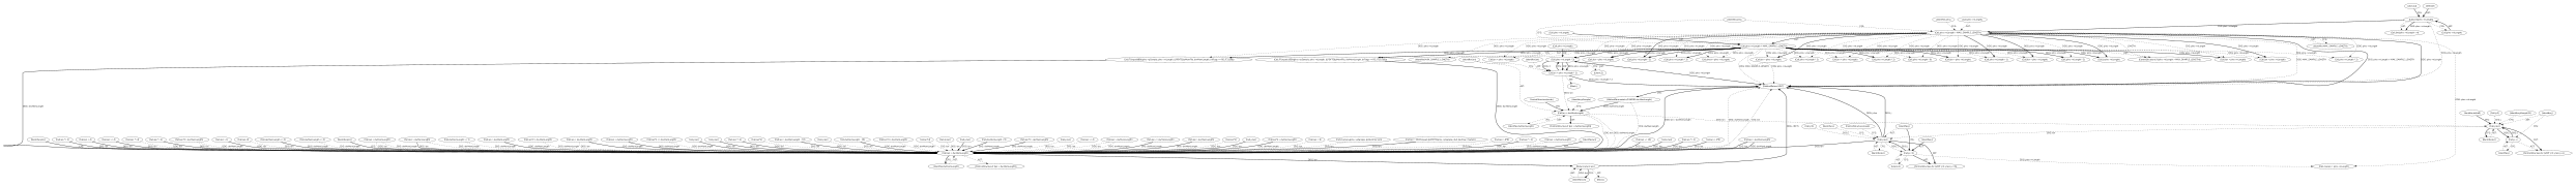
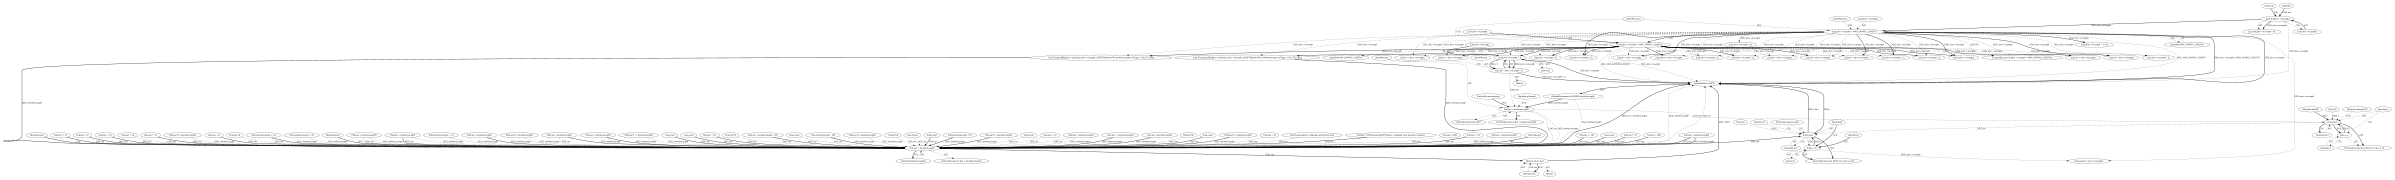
  digraph {
    fontname=Nunito
    node [fontname=Nunito]
    edge [fontname=Nunito style=dashed]
    n1 [label="(Call,pIns->nLength * 2)"]
    n2 [label="(Call,len = pIns->nLength * 2)"]
    n3 [label="(Literal,2)"]
    n4 [label="(MethodReturn,UINT)"]
    n5 [label="(Call,len > dwMemLength)"]
    n6 [label="(Block,)"]
    n7 [label="(MethodParameterIn,DWORD dwMemLength)"]
    n8 [label="(Call,pIns->nLength = MAX_SAMPLE_LENGTH)"]
    n9 [label="(Identifier,MAX_SAMPLE_LENGTH)"]
    n10 [label="(Call,len = pIns->nLength)"]
    n11 [label="(Call,ITUnpack16Bit(pIns->pSample, pIns->nLength, (LPBYTE)lpMemFile, dwMemLength, (nFlags == RS_IT21516)))"]
    n12 [label="(Call,pIns->nLength * 2)"]
    n13 [label="(Call,dmax = pIns->nLength)"]
    n14 [label="(Call,len = pIns->nLength)"]
    n15 [label="(Call,pIns->nLength * 6)"]
    n16 [label="(Call,len = pIns->nLength)"]
    n17 [label="(Call,j<pIns->nLength)"]
    n18 [label="(Call,len = pIns->nLength)"]
    n19 [label="(Call,pIns->nLength * 3)"]
    n20 [label="(Call,len = pIns->nLength)"]
    n21 [label="(Call,pIns->nLength * 2)"]
    n22 [label="(Call,pIns->nLength * 2)"]
    n23 [label="(Call,len = pIns->nLength)"]
    n24 [label="(Call,pIns->nLength + 1)"]
    n25 [label="(Call,pIns->nLength * 2)"]
    n26 [label="(Call,ITUnpack8Bit(pIns->pSample, pIns->nLength, (LPBYTE)lpMemFile, dwMemLength, (nFlags == RS_IT2158)))"]
    n27 [label="(ControlStructure,if (pIns->nLength > MAX_SAMPLE_LENGTH))"]
    n28 [label="(Call,len = pIns->nLength)"]
    n29 [label="(Call,len = pIns->nLength)"]
    n30 [label="(Call,pIns->nLength * 2)"]
    n31 [label="(Call,len > dwMemLength)"]
+   n32 [label="(Call,(pIns->nLength + 1) / 2)"]
    n33 [label="(Call,maxlen = pIns->nLength)"]
    n34 [label="(Call,pIns->nLength > MAX_SAMPLE_LENGTH)"]
    n35 [label="(Identifier,MAX_SAMPLE_LENGTH)"]
    n36 [label="(Call,(int)pIns->nLength)"]
    n37 [label="(Call,pIns->nLength)"]
    n38 [label="(Call,(int)pIns->nLength < 4)"]
    n39 [label="(Call,j<len)"]
    n40 [label="(Identifier,dwMemLength)"]
    n41 [label="(ControlStructure,if (len > dwMemLength))"]
    n42 [label="(Call,j++)"]
    n43 [label="(Call,j<len)"]
    n44 [label="(Identifier,len)"]
    n45 [label="(ControlStructure,for (UINT j=0; j<len; j++))"]
    n46 [label="(Return,return len;)"]
    n47 [label="(ControlStructure,if (len > dwMemLength))"]
    n48 [label="(Identifier,dwMemLength)"]
    n49 [label="(Identifier,j)"]
    n50 [label="(Call,j+=2)"]
    n51 [label="(ControlStructure,for (UINT j=0; j<len; j+=2))"]
    n52 [label="(Identifier,len)"]
    n53 [label="(Literal,2)"]
    n54 [label="(Identifier,len)"]
    n55 [label="(Block,)"]
    n56 [label="(Call,len += 16)"]
    n57 [label="(Call,k<len)"]
    n58 [label="(Call,len *= 2)"]
    n59 [label="(Call,len > 4*8)"]
    n60 [label="(Call,len > dwMemLength)"]
    n61 [label="(Identifier,pIns)"]
    n62 [label="(Call,len *= 2)"]
    n63 [label="(Call,len < 4)"]
    n64 [label="(ControlStructure,break;)"]
    n65 [label="(Call,len >= 4)"]
    n66 [label="(Call,len *= 4)"]
    n67 [label="(Call,len *= 4)"]
    n68 [label="(Call,len*4 > dwMemLength)"]
    n69 [label="(Call,len > 1)"]
    n70 [label="(Call,len-9)"]
    n71 [label="(Call,pIns->nLength)"]
    n72 [label="(Call,dwMemLength >> 2)"]
    n73 [label="(Call,dwMemLength >> 2)"]
    n74 [label="(Identifier,j)"]
    n75 [label="(Identifier,len)"]
    n76 [label="(Identifier,j)"]
    n77 [label="(Identifier,pIns)"]
    n78 [label="(Call,len > dwMemLength)"]
    n79 [label="(Identifier,len)"]
    n80 [label="(Call,len > dwMemLength)"]
    n81 [label="(Call,dwMemLength >> 1)"]
    n82 [label="(Call,len > dwMemLength)"]
    n83 [label="(Call,pIns->nLength)"]
    n84 [label="(Call,len*2 > dwMemLength)"]
    n85 [label="(Call,len > dwMemLength)"]
    n86 [label="(Call,len > dwMemLength)"]
    n87 [label="(Identifier,delta8)"]
    n88 [label="(Call,len*2 <= dwMemLength)"]
    n89 [label="(Identifier,j)"]
    n90 [label="(Call,j<len)"]
    n91 [label="(Call,j<len)"]
    n92 [label="(Call,len *= 4)"]
    n93 [label="(Call,len*2)"]
    n94 [label="(Call,len > dwMemLength - 16)"]
    n95 [label="(Call,j=0)"]
    n96 [label="(Call,j<len)"]
    n97 [label="(Identifier,pSample)"]
    n98 [label="(Call,dwMemLength - 16)"]
    n99 [label="(Call,len*4 > dwMemLength)"]
    n100 [label="(Call,len*4)"]
    n101 [label="(Call,k<len)"]
    n102 [label="(Identifier,pIns)"]
    n103 [label="(Identifier,s)"]
    n104 [label="(Call,pIns->nLength)"]
    n105 [label="(Identifier,pIns)"]
    n106 [label="(ControlStructure,break;)"]
    n107 [label="(Call,j<len)"]
    n108 [label="(Call,dwMemLength > 9)"]
    n109 [label="(Call,len*2 > dwMemLength)"]
    n110 [label="(Call,j<len)"]
    n111 [label="(Call,len >= 4)"]
    n112 [label="(Call,len > dwMemLength)"]
    n113 [label="(Call,len <= dwMemLength)"]
    n114 [label="(Call,len > dwMemLength)"]
    n115 [label="(Call,len*2)"]
    n116 [label="(Call,j=0)"]
    n117 [label="(Identifier,pSampleW)"]
    n118 [label="(Call,j<len)"]
    n119 [label="(Call,len*4 > dwMemLength)"]
    n120 [label="(Literal,4)"]
    n121 [label="(Call,len = 9)"]
    n122 [label="(Call,memcpy(pIns->pSample, lpMemFile, len))"]
    n123 [label="(Call,len = DMFUnpack((LPBYTE)pIns->pSample, ibuf, ibufmax, maxlen))"]
    n124 [label="(Call,len > 8*8)"]
    n125 [label="(Call,len *= 2)"]
    n126 [label="(Call,len > dwMemLength)"]
    n127 [label="(Identifier,len)"]
    1000126
    n1 -> n2 [label="AST: " style=bold]
    n1 -> n2 [label="DDG: pIns->nLength" style=bold]
    n1 -> n2 [label="DDG: 2" style=bold]
    n1 -> n3 [label="CFG: "]
    n1 -> n4 [label="DDG: pIns->nLength" style=bold]
    n2 -> n1 [label="CFG: " style=bold]
    n2 -> n4 [label="DDG: pIns->nLength * 2" style=bold]
    n2 -> n5 [label="DDG: len"]
    n2 -> n6 [label="AST: "]
    n3 -> n1 [label="AST: "]
    n4 -> n7 [label="CFG: " style=bold]
    n5 -> n31 [label="DDG: len"]
    n5 -> n31 [label="DDG: dwMemLength"]
    n5 -> n39 [label="DDG: len"]
    n5 -> n40 [label="CFG: "]
    n5 -> n41 [label="AST: " style=bold]
    n7 -> n5 [label="DDG: dwMemLength" style=bold]
    n7 -> n31 [label="DDG: dwMemLength"]
    n8 -> n1 [label="DDG: pIns->nLength" style=bold]
    n8 -> n4 [label="DDG: pIns->nLength"]
    n8 -> n4 [label="DDG: MAX_SAMPLE_LENGTH"]
    n8 -> n9 [label="CFG: "]
    n8 -> n10 [label="DDG: pIns->nLength"]
    n8 -> n11 [label="DDG: pIns->nLength" style=bold]
    n8 -> n12 [label="DDG: pIns->nLength" style=bold]
-   n8 -> n13 [label="DDG: pIns->nLength"]
+   n8 -> n13 [label="DDG: pIns->nLength" style=bold]
    n8 -> n14 [label="DDG: pIns->nLength"]
-   n8 -> n15 [label="DDG: pIns->nLength"]
    n8 -> n16 [label="DDG: pIns->nLength"]
    n8 -> n17 [label="DDG: pIns->nLength" style=bold]
    n8 -> n18 [label="DDG: pIns->nLength" style=bold]
    n8 -> n19 [label="DDG: pIns->nLength" style=bold]
    n8 -> n20 [label="DDG: pIns->nLength"]
    n8 -> n21 [label="DDG: pIns->nLength"]
    n8 -> n22 [label="DDG: pIns->nLength" style=bold]
    n8 -> n23 [label="DDG: pIns->nLength" style=bold]
    n8 -> n24 [label="DDG: pIns->nLength"]
    n8 -> n25 [label="DDG: pIns->nLength" style=bold]
    n8 -> n26 [label="DDG: pIns->nLength" style=bold]
    n8 -> n27 [label="AST: "]
    n8 -> n28 [label="DDG: pIns->nLength" style=bold]
    n8 -> n29 [label="DDG: pIns->nLength"]
    n8 -> n30 [label="DDG: pIns->nLength"]
    n9 -> n8 [label="AST: "]
    n11 -> n31 [label="DDG: dwMemLength" style=bold]
    n26 -> n31 [label="DDG: dwMemLength" style=bold]
    n31 -> n4 [label="DDG: len > dwMemLength" style=bold]
    n31 -> n4 [label="DDG: dwMemLength"]
    n31 -> n4 [label="DDG: len"]
    n31 -> n46 [label="DDG: len" style=bold]
    n31 -> n47 [label="AST: "]
    n31 -> n48 [label="CFG: " style=bold]
    n34 -> n1 [label="DDG: pIns->nLength"]
    n34 -> n4 [label="DDG: MAX_SAMPLE_LENGTH"]
    n34 -> n4 [label="DDG: pIns->nLength > MAX_SAMPLE_LENGTH" style=bold]
    n34 -> n4 [label="DDG: pIns->nLength" style=bold]
    n34 -> n8 [label="AST: " style=bold]
    n34 -> n10 [label="DDG: pIns->nLength"]
    n34 -> n11 [label="DDG: pIns->nLength"]
    n34 -> n12 [label="DDG: pIns->nLength" style=bold]
    n34 -> n13 [label="DDG: pIns->nLength"]
    n34 -> n14 [label="DDG: pIns->nLength"]
    n34 -> n15 [label="DDG: pIns->nLength"]
    n34 -> n16 [label="DDG: pIns->nLength" style=bold]
    n34 -> n17 [label="DDG: pIns->nLength" style=bold]
    n34 -> n18 [label="DDG: pIns->nLength"]
    n34 -> n19 [label="DDG: pIns->nLength"]
    n34 -> n20 [label="DDG: pIns->nLength" style=bold]
    n34 -> n21 [label="DDG: pIns->nLength"]
    n34 -> n22 [label="DDG: pIns->nLength"]
    n34 -> n23 [label="DDG: pIns->nLength"]
    n34 -> n24 [label="DDG: pIns->nLength" style=bold]
    n34 -> n25 [label="DDG: pIns->nLength"]
    n34 -> n26 [label="DDG: pIns->nLength"]
    n34 -> n27 [label="LENGTH: "]
    n34 -> n28 [label="DDG: pIns->nLength"]
    n34 -> n29 [label="DDG: pIns->nLength" style=bold]
    n34 -> n30 [label="DDG: pIns->nLength"]
+   n34 -> n32 [label="DDG: pIns->nLength" style=bold]
    n34 -> n33 [label="DDG: pIns->nLength"]
    n34 -> n35 [label="CFG: "]
    n35 -> n34 [label="AST: "]
    n36 -> n4 [label="DDG: pIns->nLength"]
    n36 -> n34 [label="DDG: pIns->nLength" style=bold]
    n36 -> n37 [label="CFG: "]
    n36 -> n38 [label="AST: "]
    n36 -> n38 [label="DDG: pIns->nLength" style=bold]
    n37 -> n36 [label="AST: " style=bold]
    n39 -> n42 [label="DDG: j" style=bold]
    n39 -> n43 [label="DDG: len"]
    n39 -> n44 [label="CFG: " style=bold]
    n39 -> n45 [label="AST: " style=bold]
    n40 -> n5 [label="AST: "]
    n42 -> n39 [label="DDG: j" style=bold]
    n42 -> n45 [label="AST: "]
    n42 -> n49 [label="CFG: "]
    n43 -> n4 [label="DDG: j<len" style=bold]
    n43 -> n4 [label="DDG: j" style=bold]
    n43 -> n31 [label="DDG: len" style=bold]
    n43 -> n50 [label="DDG: j"]
    n43 -> n51 [label="AST: " style=bold]
    n43 -> n52 [label="CFG: "]
    n44 -> n39 [label="AST: "]
    n46 -> n4 [label="DDG: <RET>" style=bold]
    n46 -> n54 [label="CFG: " style=bold]
    n46 -> n55 [label="AST: "]
    n48 -> n31 [label="AST: "]
    n49 -> n42 [label="AST: "]
    n50 -> n33 [label="DDG: pIns->nLength"]
    n50 -> n43 [label="DDG: j" style=bold]
    n50 -> n51 [label="AST: " style=bold]
    n50 -> n53 [label="CFG: "]
    n52 -> n43 [label="AST: "]
    n53 -> n50 [label="AST: "]
    n54 -> n46 [label="AST: "]
    n54 -> n46 [label="DDG: len"]
    n56 -> n31 [label="DDG: len" style=bold]
    n57 -> n31 [label="DDG: len" style=bold]
    n58 -> n31 [label="DDG: len" style=bold]
    n59 -> n31 [label="DDG: len" style=bold]
    n60 -> n31 [label="DDG: len" style=bold]
    n60 -> n31 [label="DDG: dwMemLength" style=bold]
    n61 -> n31 [label="CFG: " style=bold]
    n62 -> n31 [label="DDG: len" style=bold]
    n63 -> n31 [label="DDG: len" style=bold]
    n64 -> n5 [label="CFG: " style=bold]
    n65 -> n31 [label="DDG: len" style=bold]
    n66 -> n31 [label="DDG: len"]
    n67 -> n31 [label="DDG: len" style=bold]
    n68 -> n31 [label="DDG: dwMemLength"]
    n69 -> n31 [label="DDG: len" style=bold]
    n70 -> n31 [label="DDG: len"]
    n71 -> n34 [label="AST: "]
    n72 -> n31 [label="DDG: dwMemLength" style=bold]
    n73 -> n31 [label="DDG: dwMemLength"]
    n74 -> n50 [label="AST: " style=bold]
    n75 -> n2 [label="CFG: "]
    n75 -> n5 [label="AST: "]
    n76 -> n43 [label="AST: "]
    n76 -> n50 [label="CFG: " style=bold]
    n77 -> n31 [label="CFG: " style=bold]
    n78 -> n31 [label="DDG: len"]
    n78 -> n31 [label="DDG: dwMemLength"]
    n79 -> n2 [label="AST: "]
    n80 -> n31 [label="DDG: len" style=bold]
    n80 -> n31 [label="DDG: dwMemLength"]
    n81 -> n31 [label="DDG: dwMemLength"]
    n82 -> n31 [label="DDG: dwMemLength" style=bold]
    n83 -> n1 [label="AST: " style=bold]
    n84 -> n31 [label="DDG: dwMemLength"]
    n85 -> n31 [label="DDG: len"]
    n85 -> n31 [label="DDG: dwMemLength" style=bold]
    n86 -> n31 [label="DDG: dwMemLength" style=bold]
    n87 -> n39 [label="CFG: " style=bold]
    n88 -> n31 [label="DDG: dwMemLength"]
    n89 -> n39 [label="AST: "]
    n89 -> n42 [label="CFG: "]
    n90 -> n31 [label="DDG: len" style=bold]
    n91 -> n31 [label="DDG: len" style=bold]
    n92 -> n31 [label="DDG: len" style=bold]
    n93 -> n31 [label="DDG: len"]
    n94 -> n31 [label="DDG: len" style=bold]
    n95 -> n43 [label="DDG: j"]
    n96 -> n31 [label="DDG: len"]
    n97 -> n5 [label="CFG: "]
    n98 -> n31 [label="DDG: dwMemLength" style=bold]
    n99 -> n31 [label="DDG: dwMemLength"]
    n100 -> n31 [label="DDG: len"]
    n101 -> n31 [label="DDG: len"]
    n102 -> n8 [label="CFG: "]
    n102 -> n34 [label="CFG: "]
    n103 -> n43 [label="CFG: "]
    n104 -> n8 [label="AST: " style=bold]
    n105 -> n34 [label="CFG: "]
    n106 -> n43 [label="CFG: "]
    n107 -> n31 [label="DDG: len" style=bold]
    n108 -> n31 [label="DDG: dwMemLength" style=bold]
    n109 -> n31 [label="DDG: dwMemLength" style=bold]
    n110 -> n31 [label="DDG: len"]
    n111 -> n31 [label="DDG: len"]
    n112 -> n31 [label="DDG: len"]
    n112 -> n31 [label="DDG: dwMemLength"]
    n113 -> n31 [label="DDG: dwMemLength" style=bold]
    n114 -> n31 [label="DDG: dwMemLength" style=bold]
    n115 -> n31 [label="DDG: len"]
    n116 -> n39 [label="DDG: j"]
    n117 -> n39 [label="CFG: "]
    n118 -> n31 [label="DDG: len" style=bold]
    n119 -> n31 [label="DDG: dwMemLength" style=bold]
    n120 -> n36 [label="CFG: " style=bold]
    n121 -> n31 [label="DDG: len"]
    n122 -> n31 [label="DDG: len"]
    n123 -> n31 [label="DDG: len" style=bold]
    n124 -> n31 [label="DDG: len"]
    n125 -> n31 [label="DDG: len" style=bold]
    n126 -> n31 [label="DDG: dwMemLength"]
    n127 -> n31 [label="AST: " style=bold]
-   1000126 -> n36 [label="AST: " style=bold]
+   1000126 -> n36 [label="DDG: len" style=bold]
  }
